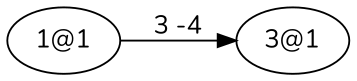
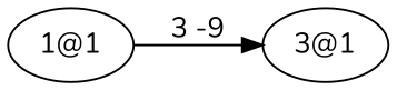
  digraph {
    rankdir=LR
    fontname=Nunito
    node [fontname=Nunito]
    n1 [label="1@1"]
    n2 [label="3@1"]
-   n1 -> n2 [label="3 -4" fontname=Nunito]
+   n1 -> n2 [label="3 -9" fontname=Nunito]
  }
